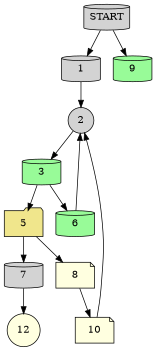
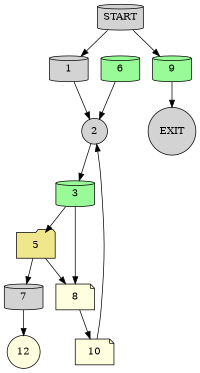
  digraph {
    node [fillcolor=lightgrey shape=cylinder style=filled]
    n1 [label=START]
    1
    9 [fillcolor=palegreen]
    2 [shape=circle]
+   n5 [label=EXIT shape=circle]
    3 [fillcolor=palegreen]
    5 [fillcolor=khaki shape=folder]
    6 [fillcolor=palegreen]
    7
    8 [fillcolor=lightyellow shape=note]
    12 [fillcolor=lightyellow shape=circle]
    10 [fillcolor=lightyellow shape=note]
    n1 -> 1
    n1 -> 9
    1 -> 2
+   9 -> n5
    2 -> 3
    3 -> 5
-   3 -> 6
+   3 -> 8
    5 -> 7
    5 -> 8
    6 -> 2
    7 -> 12
    8 -> 10
    10 -> 2
  }
